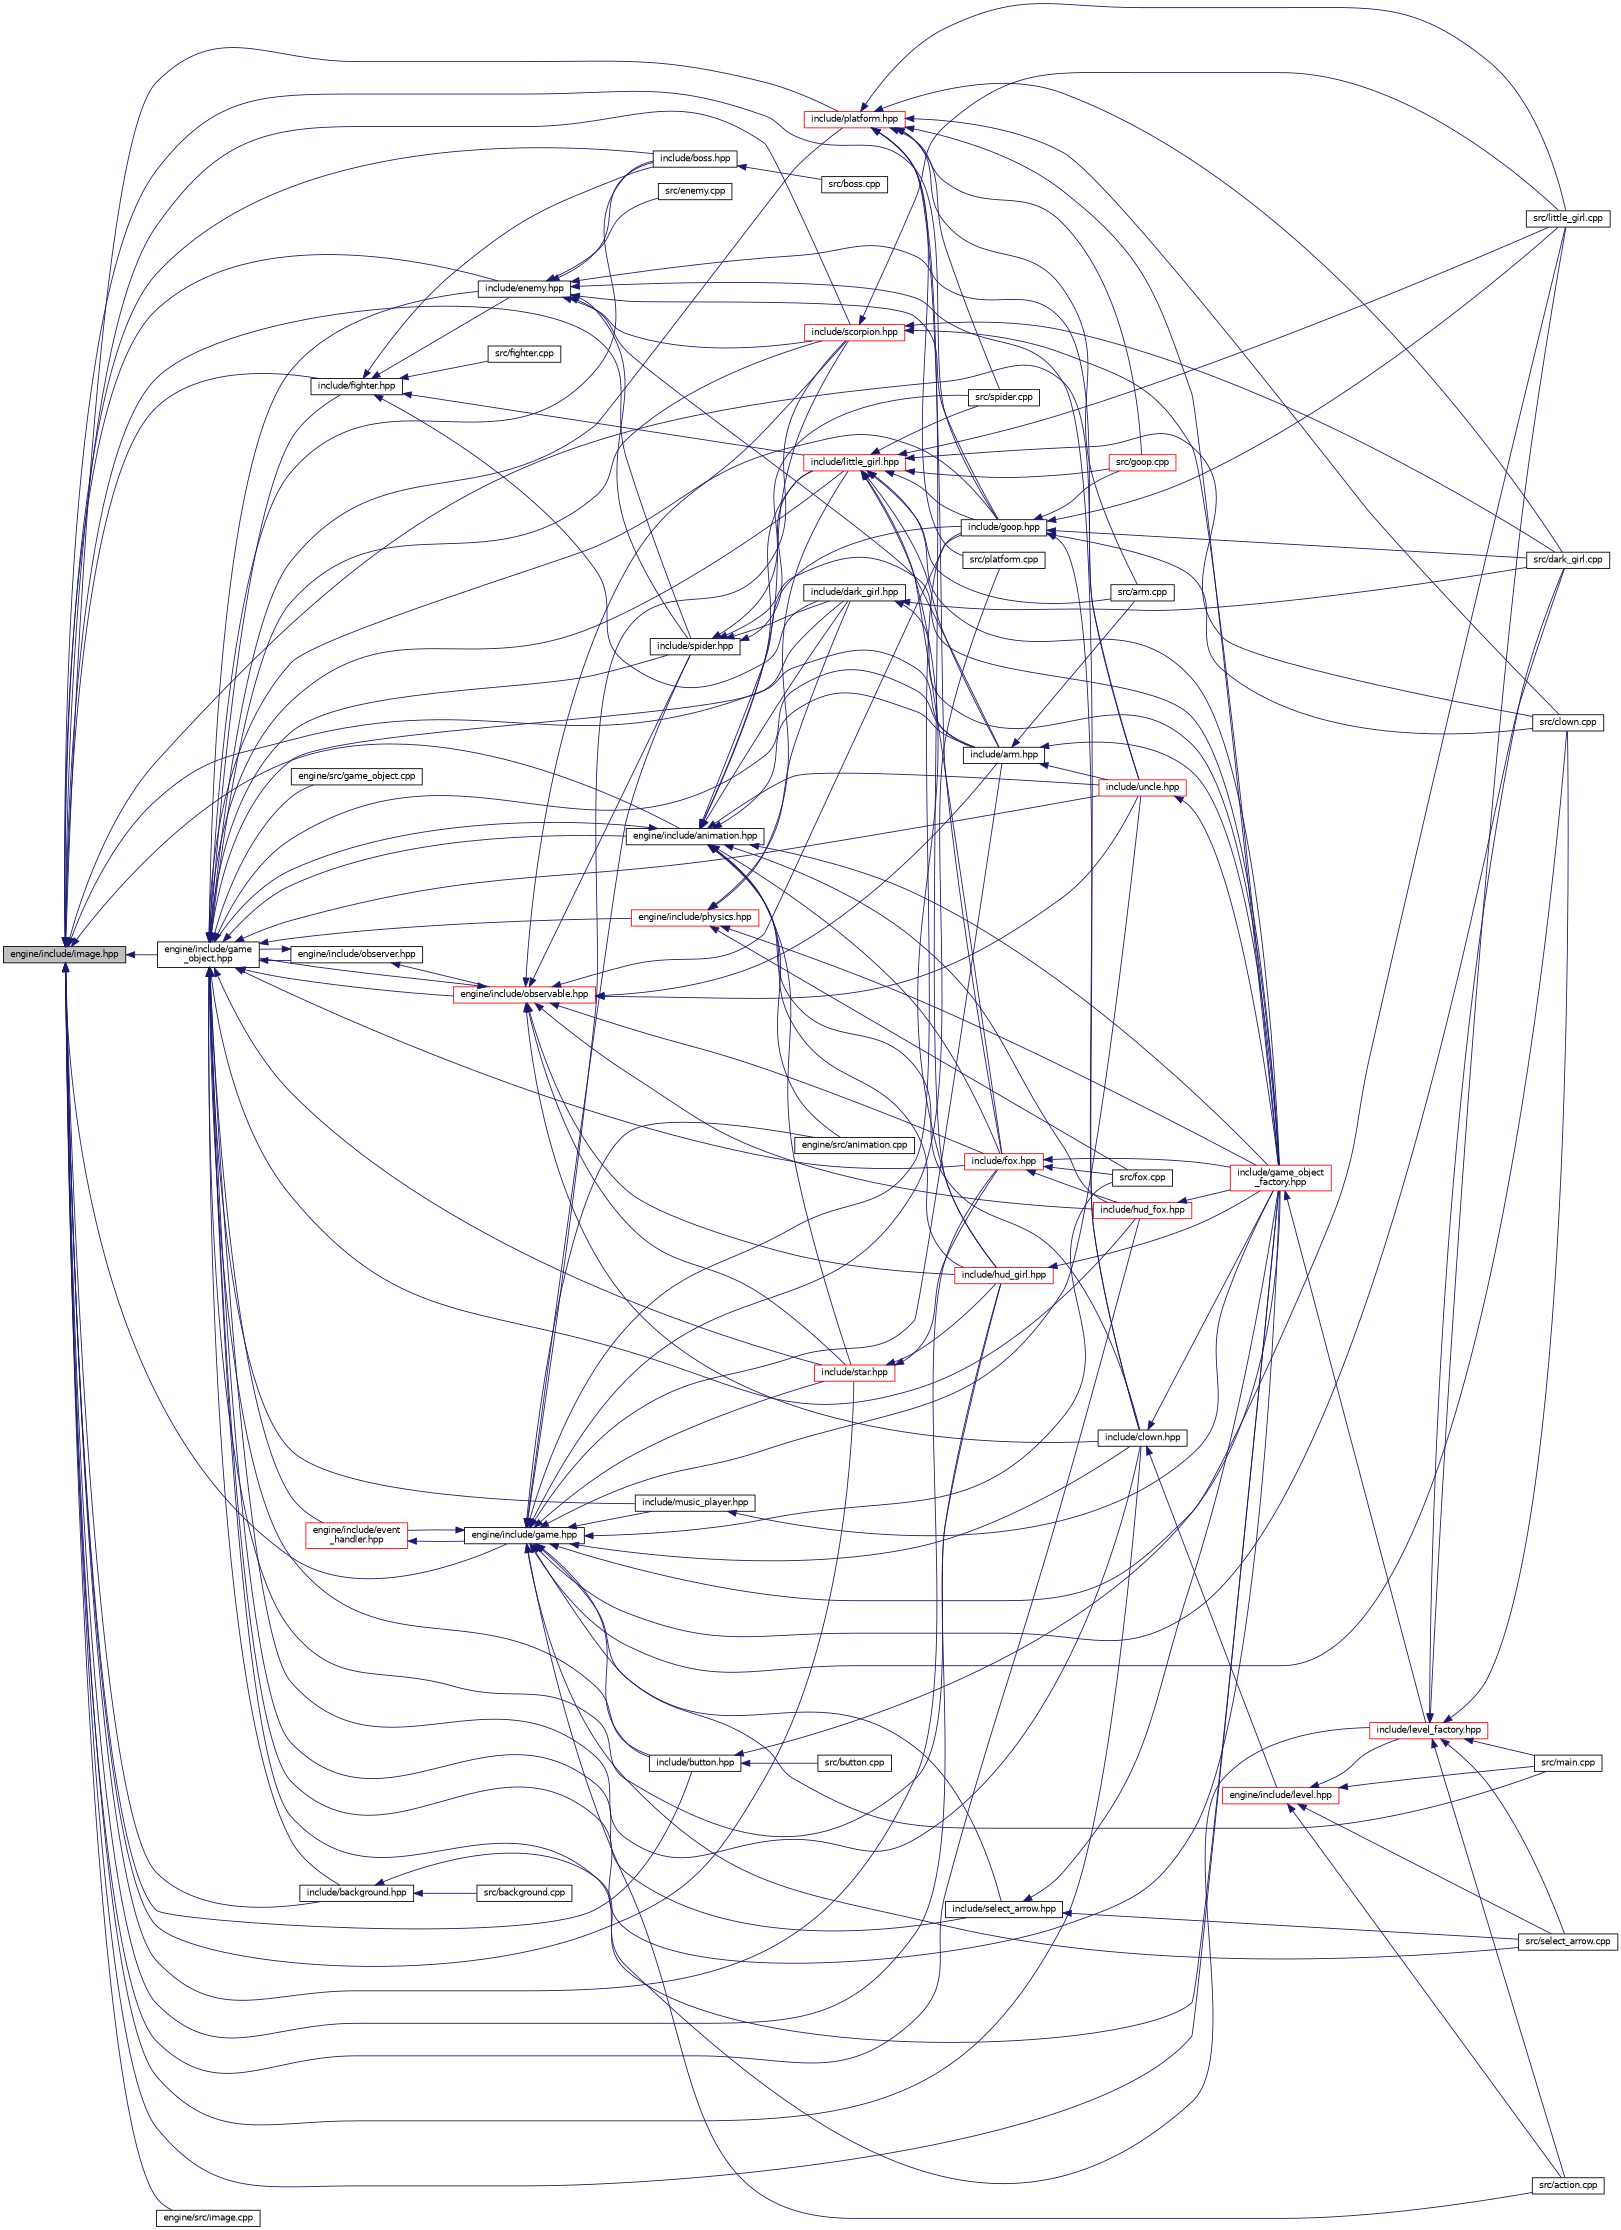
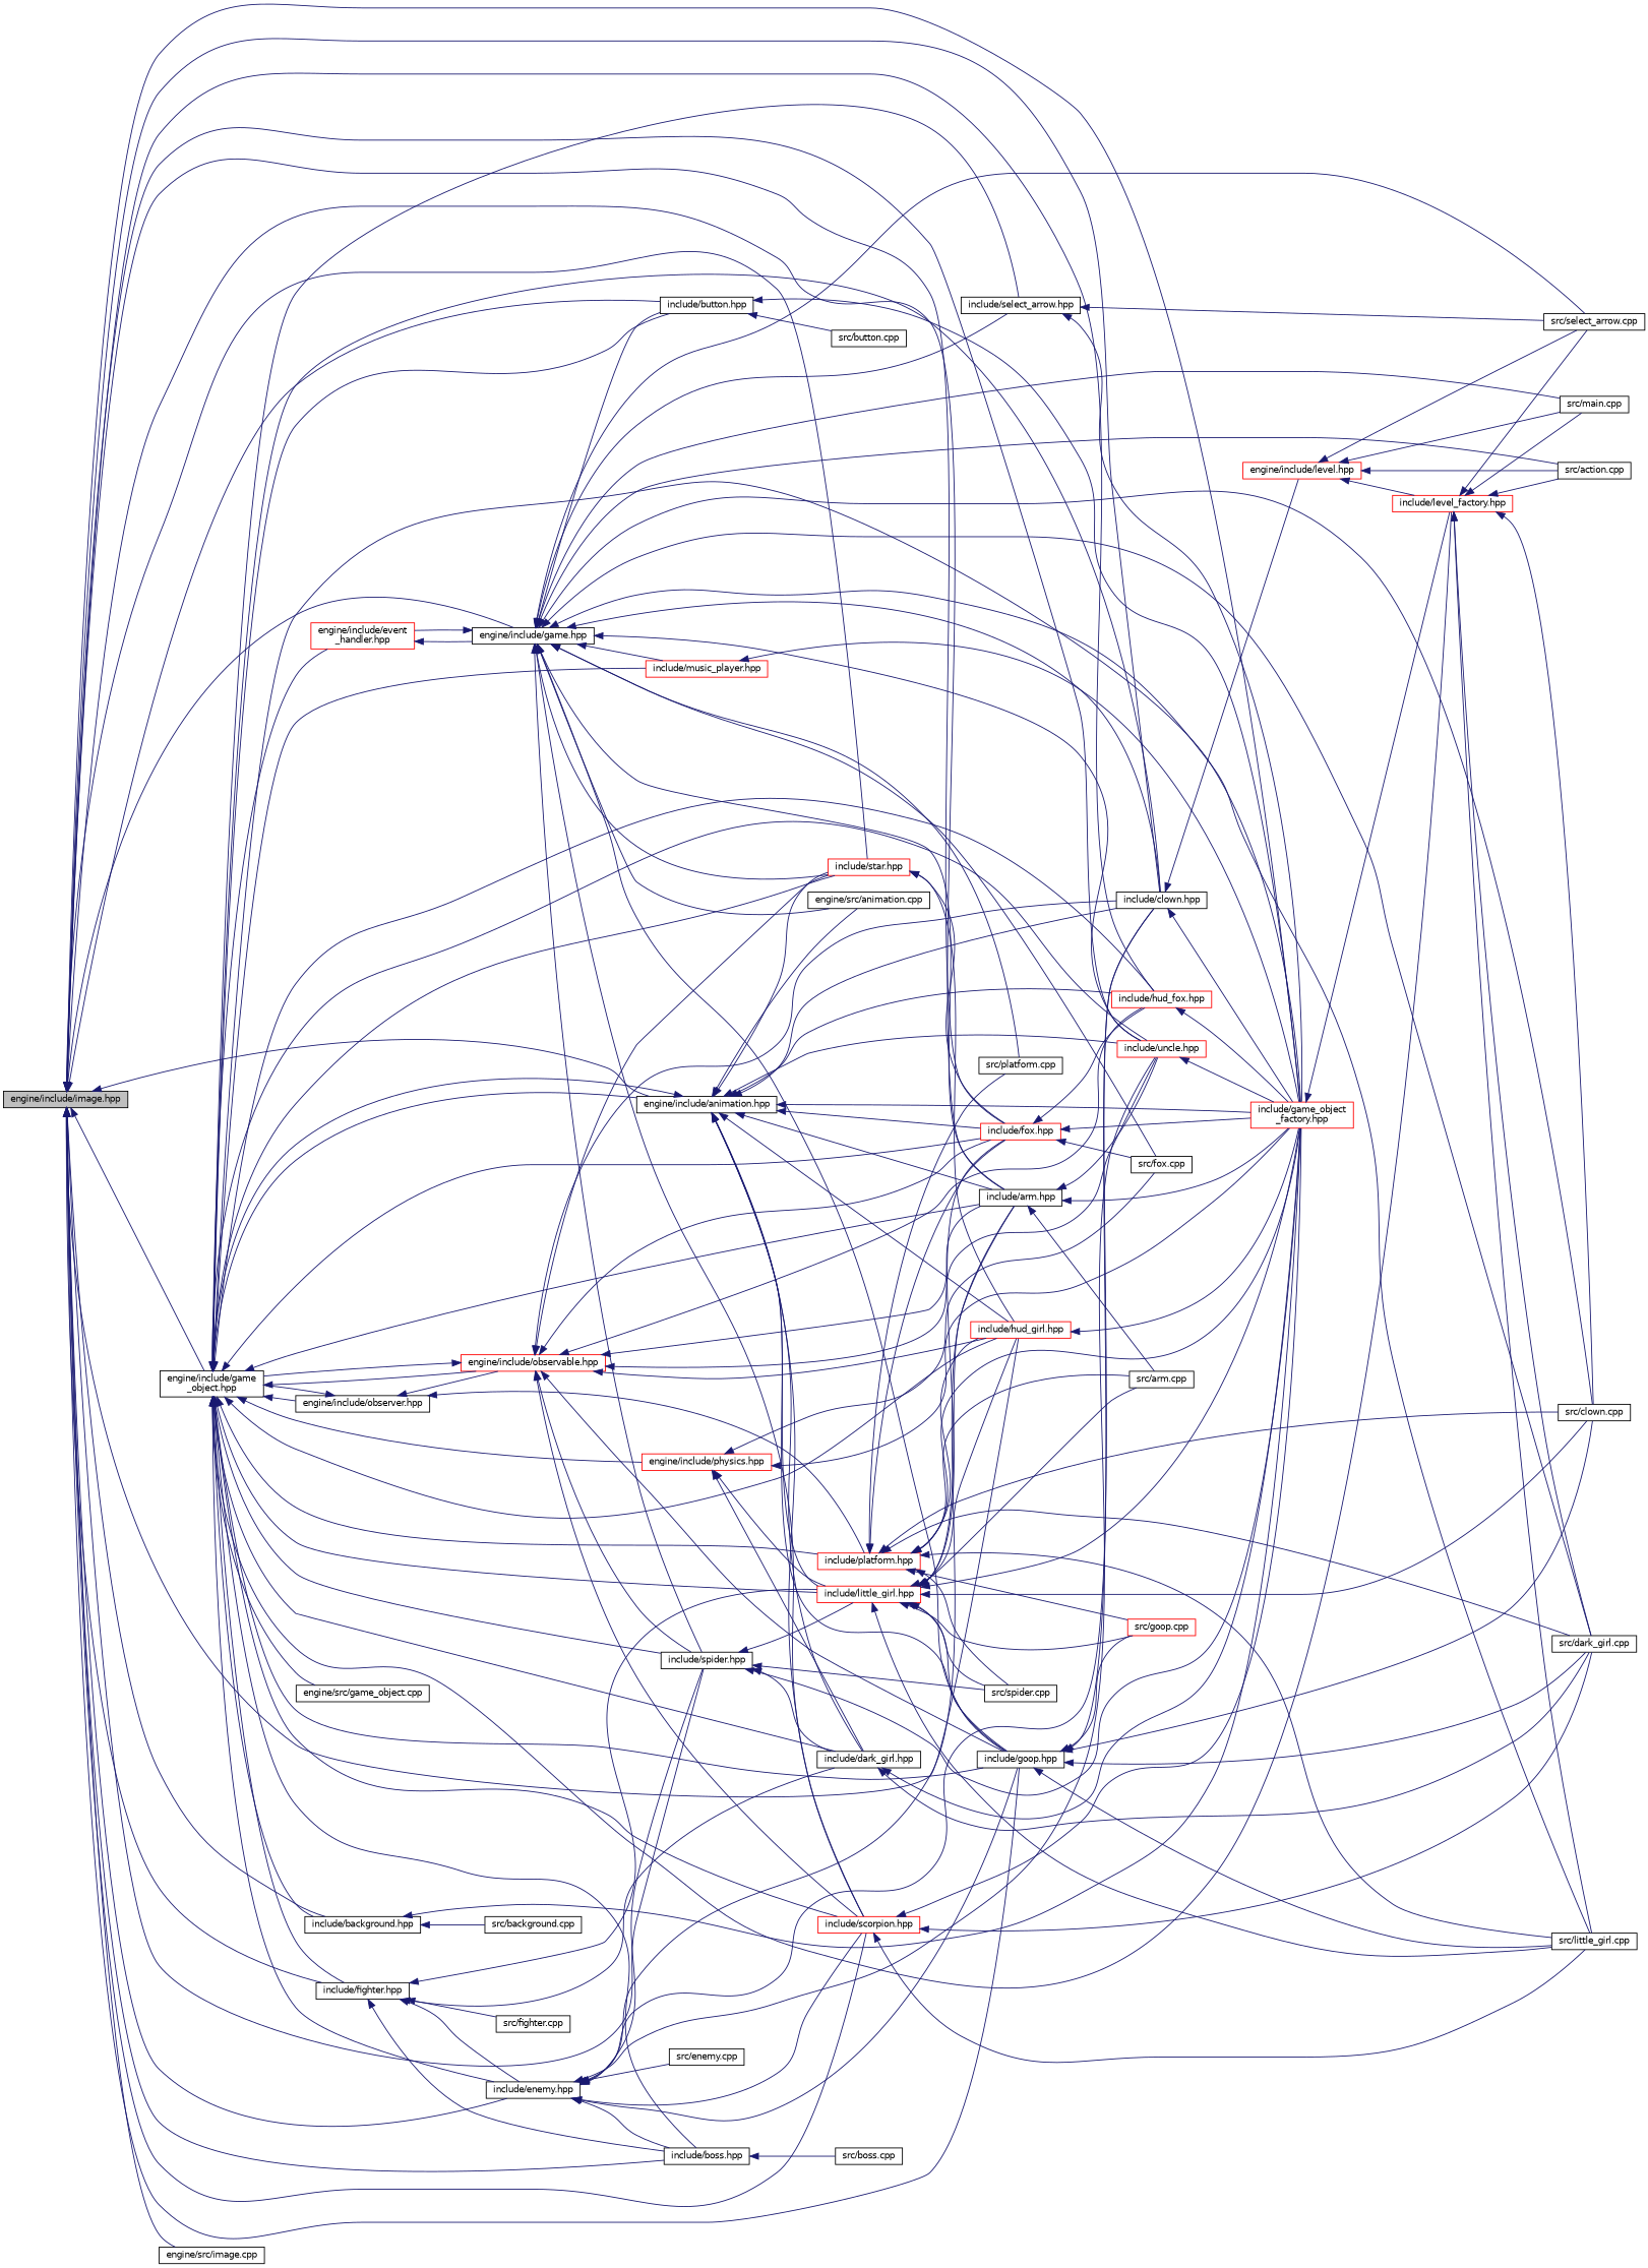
  digraph {
    rankdir=LR
    node [color=black fillcolor=white fontname=Helvetica fontsize=10 shape=record style=filled]
    edge [color=midnightblue dir=back fontname=Helvetica fontsize=10 labelfontname=Helvetica labelfontsize=10 style=solid]
    n1 [fillcolor=grey75 fontcolor=black height=0.2 label="engine/include/image.hpp" width=0.4]
    n2 [height=0.2 label="engine/include/game\l_object.hpp" width=0.4]
    n3 [height=0.2 label="engine/include/animation.hpp" width=0.4]
    n4 [height=0.2 label="include/clown.hpp" width=0.4]
    n5 [color=red height=0.2 label="include/game_object\l_factory.hpp" width=0.4]
    n6 [height=0.2 label="include/goop.hpp" width=0.4]
    n7 [height=0.2 label="include/arm.hpp" width=0.4]
    n8 [color=red height=0.2 label="include/uncle.hpp" width=0.4]
    n9 [color=red height=0.2 label="include/fox.hpp" width=0.4]
    n10 [color=red height=0.2 label="include/hud_fox.hpp" width=0.4]
    n11 [color=red height=0.2 label="include/hud_girl.hpp" width=0.4]
    n12 [color=red height=0.2 label="include/star.hpp" width=0.4]
    n13 [color=red height=0.2 label="include/scorpion.hpp" width=0.4]
    n14 [height=0.2 label="include/spider.hpp" width=0.4]
    n15 [height=0.2 label="engine/include/game.hpp" width=0.4]
    n16 [height=0.2 label="include/button.hpp" width=0.4]
    n17 [height=0.2 label="include/enemy.hpp" width=0.4]
    n18 [height=0.2 label="include/boss.hpp" width=0.4]
    n19 [height=0.2 label="include/fighter.hpp" width=0.4]
    n20 [height=0.2 label="include/background.hpp" width=0.4]
    n21 [color=red height=0.2 label="include/platform.hpp" width=0.4]
    n22 [height=0.2 label="engine/src/image.cpp" width=0.4]
    n23 [color=red height=0.2 label="include/level_factory.hpp" width=0.4]
    n24 [color=red height=0.2 label="include/little_girl.hpp" width=0.4]
    n25 [height=0.2 label="include/dark_girl.hpp" width=0.4]
    n26 [height=0.2 label="engine/include/observer.hpp" width=0.4]
    n27 [color=red height=0.2 label="engine/include/observable.hpp" width=0.4]
    n28 [color=red height=0.2 label="engine/include/event\l_handler.hpp" width=0.4]
    n29 [height=0.2 label="include/select_arrow.hpp" width=0.4]
-   n30 [height=0.2 label="include/music_player.hpp" width=0.4]
+   n30 [color=red height=0.2 label="include/music_player.hpp" width=0.4]
    n31 [color=red height=0.2 label="engine/include/physics.hpp" width=0.4]
    n32 [height=0.2 label="engine/src/game_object.cpp" width=0.4]
    n33 [height=0.2 label="engine/src/animation.cpp" width=0.4]
    n34 [color=red height=0.2 label="engine/include/level.hpp" width=0.4]
    n35 [height=0.2 label="src/clown.cpp" width=0.4]
    n36 [height=0.2 label="src/dark_girl.cpp" width=0.4]
    n37 [height=0.2 label="src/little_girl.cpp" width=0.4]
    n38 [color=red height=0.2 label="src/goop.cpp" width=0.4]
    n39 [height=0.2 label="src/arm.cpp" width=0.4]
    n40 [height=0.2 label="src/fox.cpp" width=0.4]
    n41 [height=0.2 label="src/spider.cpp" width=0.4]
    n42 [height=0.2 label="src/action.cpp" width=0.4]
    n43 [height=0.2 label="src/main.cpp" width=0.4]
    n44 [height=0.2 label="src/select_arrow.cpp" width=0.4]
    n45 [height=0.2 label="src/platform.cpp" width=0.4]
    n46 [height=0.2 label="src/button.cpp" width=0.4]
    n47 [height=0.2 label="src/enemy.cpp" width=0.4]
    n48 [height=0.2 label="src/boss.cpp" width=0.4]
    n49 [height=0.2 label="src/fighter.cpp" width=0.4]
    n50 [height=0.2 label="src/background.cpp" width=0.4]
    n1 -> n2
    n1 -> n3
    n1 -> n4
    n1 -> n5
    n1 -> n6
    n1 -> n7
    n1 -> n8
    n1 -> n9
    n1 -> n10
    n1 -> n11
    n1 -> n12
    n1 -> n13
    n1 -> n14
    n1 -> n15
    n1 -> n16
    n1 -> n17
    n1 -> n18
    n1 -> n19
    n1 -> n20
-   n1 -> n21
+   n26 -> n21
    n1 -> n22
    n2 -> n3
    n2 -> n4
    n2 -> n5
    n2 -> n6
    n2 -> n7
    n2 -> n8
    n2 -> n9
    n2 -> n10
    n2 -> n11
    n2 -> n12
    n2 -> n13
    n2 -> n14
    n2 -> n16
    n2 -> n17
    n2 -> n18
    n2 -> n19
    n2 -> n20
    n2 -> n21
    n2 -> n23
    n2 -> n24
    n2 -> n25
    n2 -> n26
    n2 -> n27
    n2 -> n28
    n2 -> n29
    n2 -> n30
    n2 -> n31
    n2 -> n32
    n3 -> n2
    n3 -> n4
    n3 -> n5
    n3 -> n6
    n3 -> n7
    n3 -> n8
    n3 -> n9
    n3 -> n10
    n3 -> n11
    n3 -> n12
    n3 -> n13
    n3 -> n24
    n3 -> n25
    n3 -> n33
    n4 -> n5
    n4 -> n34
    n5 -> n23
    n6 -> n4
    n6 -> n35
    n6 -> n36
    n6 -> n37
    n6 -> n38
    n7 -> n5
    n7 -> n8
    n7 -> n39
    n8 -> n5
    n9 -> n5
    n9 -> n10
    n9 -> n40
    n10 -> n5
    n11 -> n5
    n12 -> n9
    n12 -> n11
    n13 -> n5
    n13 -> n36
    n13 -> n37
    n14 -> n5
    n14 -> n24
    n14 -> n25
    n14 -> n41
    n15 -> n4
    n15 -> n6
    n15 -> n7
    n15 -> n8
    n15 -> n12
    n15 -> n13
    n15 -> n14
    n15 -> n16
    n15 -> n28
    n15 -> n29
    n15 -> n30
    n15 -> n33
    n15 -> n35
    n15 -> n36
    n15 -> n37
    n15 -> n40
    n15 -> n42
    n15 -> n43
    n15 -> n44
    n15 -> n45
    n16 -> n5
    n16 -> n46
    n17 -> n4
    n17 -> n6
    n17 -> n7
    n17 -> n8
    n17 -> n13
    n17 -> n14
    n17 -> n18
    n17 -> n47
    n18 -> n48
    n19 -> n17
    n19 -> n18
    n19 -> n24
    n19 -> n25
    n19 -> n49
    n20 -> n5
    n20 -> n50
    n21 -> n5
    n21 -> n9
    n21 -> n11
    n21 -> n35
    n21 -> n36
    n21 -> n37
    n21 -> n38
    n21 -> n39
    n21 -> n41
    n21 -> n45
    n23 -> n35
    n23 -> n36
    n23 -> n37
    n23 -> n42
    n23 -> n43
    n23 -> n44
    n24 -> n5
    n24 -> n6
    n24 -> n7
    n24 -> n9
    n24 -> n11
    n24 -> n35
    n24 -> n37
    n24 -> n38
    n24 -> n39
    n24 -> n41
    n25 -> n5
    n25 -> n36
    n26 -> n2
    n26 -> n27
    n27 -> n2
    n27 -> n4
    n27 -> n6
    n27 -> n7
    n27 -> n8
    n27 -> n9
    n27 -> n10
    n27 -> n11
    n27 -> n12
    n27 -> n13
    n27 -> n14
    n28 -> n15
    n29 -> n5
    n29 -> n44
    n30 -> n5
    n31 -> n5
    n31 -> n24
    n31 -> n25
    n31 -> n40
    n34 -> n23
    n34 -> n42
    n34 -> n43
    n34 -> n44
  }
